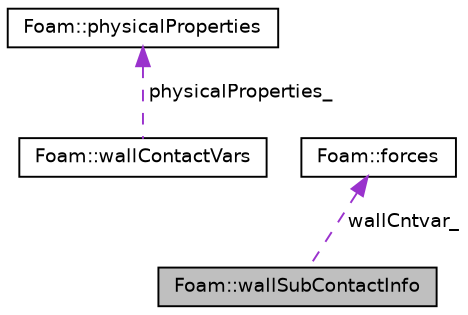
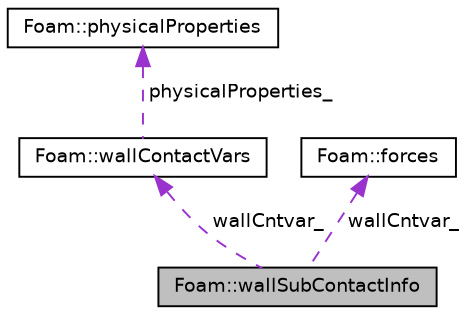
  digraph {
    node [color=black fillcolor=white fontname=Helvetica fontsize=10 shape=record style=filled]
    edge [color=darkorchid3 dir=back fontname=Helvetica fontsize=10 labelfontname=Helvetica labelfontsize=10 style=dashed]
    n1 [fillcolor=grey75 fontcolor=black height=0.2 label="Foam::wallSubContactInfo" width=0.4]
    n2 [height=0.2 label="Foam::wallContactVars" width=0.4]
    n3 [height=0.2 label="Foam::physicalProperties" width=0.4]
    n4 [height=0.2 label="Foam::forces" width=0.4]
+   n2 -> n1 [label=" wallCntvar_"]
    n3 -> n2 [label=" physicalProperties_"]
    n4 -> n1 [label=" wallCntvar_"]
  }
